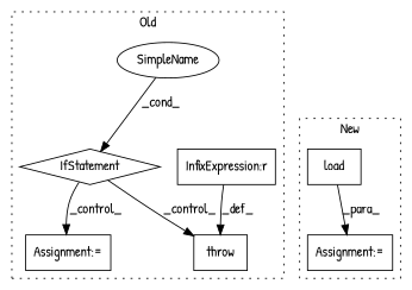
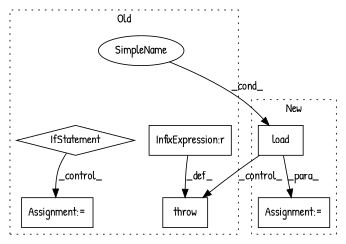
  digraph {
    fontname="Patrick Hand"
    node [a=7 fontname="Patrick Hand" l=1 shape=box]
    edge [fontname="Patrick Hand"]
    n1 [a=53 l=6 label=throw s=3552]
    n2 [a=25 l="4,2" label=IfStatement s="3510,3542" shape=diamond]
    n3 [label="Assignment:=" s=4058]
    n4 [a=42 label=SimpleName shape=ellipse l=""]
    n5 [a=27 l=4 label="InfixExpression:r" s=3534]
    n6 [a=32 l="5,1" label=load s="3083,3129"]
    n7 [label="Assignment:=" s=3076]
    subgraph cluster_1 {
      label=Old
      style=dotted
      n1
      n2
      n3
      n4
      n5
    }
    subgraph cluster_2 {
      label=New
      style=dotted
      n6
      n7
    }
-   n2 -> n1 [label=_control_]
+   n6 -> n1 [label=_control_]
    n2 -> n3 [label=_control_]
-   n4 -> n2 [label=_cond_]
+   n4 -> n6 [label=_cond_]
    n5 -> n1 [label=_def_]
    n6 -> n7 [label=_para_]
  }
